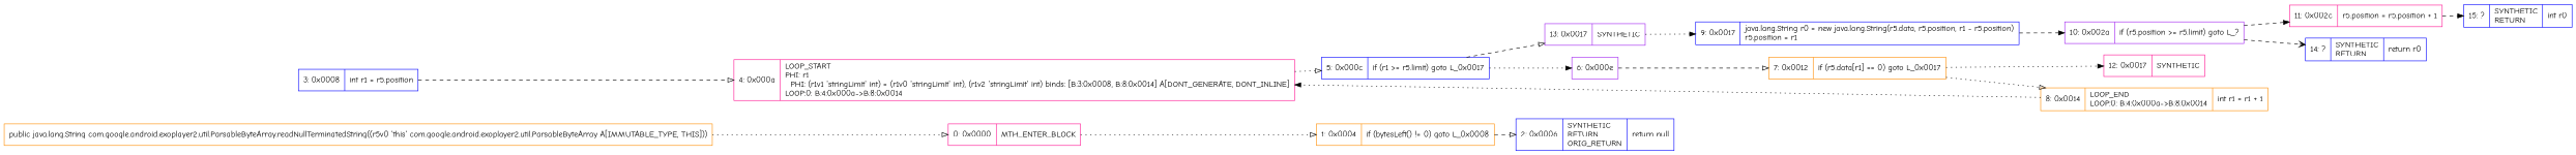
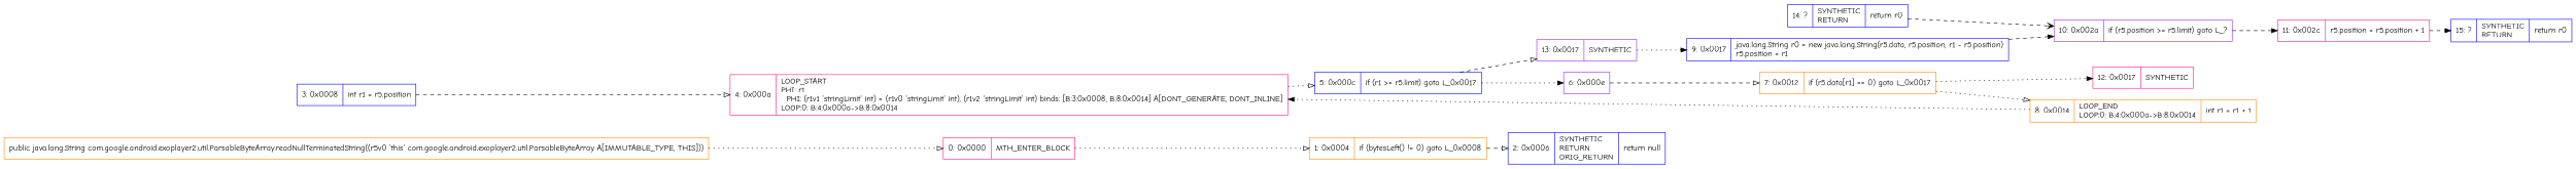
  digraph {
    fontname="Comic Neue"
    rankdir=LR
    node [color=blue fontname="Comic Neue" shape=record]
    edge [arrowhead=onormal fontname="Comic Neue" style=dotted]
    n1 [color=deeppink label="{0\:\ 0x0000|MTH_ENTER_BLOCK\l}"]
    n2 [color=darkorange label="{1\:\ 0x0004|if (bytesLeft() != 0) goto L_0x0008\l}"]
    n3 [label="{2\:\ 0x0006|SYNTHETIC\lRETURN\lORIG_RETURN\l|return null\l}"]
    n4 [label="{3\:\ 0x0008|int r1 = r5.position\l}"]
    n5 [color=deeppink label="{4\:\ 0x000a|LOOP_START\lPHI: r1 \l  PHI: (r1v1 'stringLimit' int) = (r1v0 'stringLimit' int), (r1v2 'stringLimit' int) binds: [B:3:0x0008, B:8:0x0014] A[DONT_GENERATE, DONT_INLINE]\lLOOP:0: B:4:0x000a\-\>B:8:0x0014\l}"]
    n6 [label="{5\:\ 0x000c|if (r1 \>= r5.limit) goto L_0x0017\l}"]
    n7 [color=purple label="{6\:\ 0x000e}"]
    n8 [color=purple label="{13\:\ 0x0017|SYNTHETIC\l}"]
    n9 [color=darkorange label="{7\:\ 0x0012|if (r5.data[r1] == 0) goto L_0x0017\l}"]
    n10 [label="{9\:\ 0x0017|java.lang.String r0 = new java.lang.String(r5.data, r5.position, r1 \- r5.position)\lr5.position = r1\l}"]
    n11 [color=darkorange label="{8\:\ 0x0014|LOOP_END\lLOOP:0: B:4:0x000a\-\>B:8:0x0014\l|int r1 = r1 + 1\l}"]
    n12 [color=deeppink label="{12\:\ 0x0017|SYNTHETIC\l}"]
    n13 [color=purple label="{10\:\ 0x002a|if (r5.position \>= r5.limit) goto L_?\l}"]
    n14 [color=deeppink label="{11\:\ 0x002c|r5.position = r5.position + 1\l}"]
    n15 [label="{14\:\ ?|SYNTHETIC\lRETURN\l|return r0\l}"]
-   n16 [label="{15\:\ ?|SYNTHETIC\lRETURN\l|int r0\l}"]
+   n16 [label="{15\:\ ?|SYNTHETIC\lRETURN\l|return r0\l}"]
    n17 [color=darkorange label="{public java.lang.String com.google.android.exoplayer2.util.ParsableByteArray.readNullTerminatedString((r5v0 'this' com.google.android.exoplayer2.util.ParsableByteArray A[IMMUTABLE_TYPE, THIS])) }"]
    n1 -> n2
    n2 -> n3 [style=dashed]
    n4 -> n5 [style=dashed]
    n5 -> n6
    n6 -> n7 [arrowhead=normal]
    n6 -> n8 [style=dashed]
    n7 -> n9 [style=dashed]
    n8 -> n10 [arrowhead=normal]
    n9 -> n11
    n9 -> n12 [arrowhead=normal]
    n10 -> n13 [arrowhead=normal style=dashed]
    n11 -> n5 [arrowhead=normal]
    n13 -> n14 [arrowhead=normal style=dashed]
-   n13 -> n15 [arrowhead=vee style=dashed]
+   n15 -> n13 [arrowhead=vee style=dashed]
    n14 -> n16 [arrowhead=normal style=dashed]
    n17 -> n1
  }
